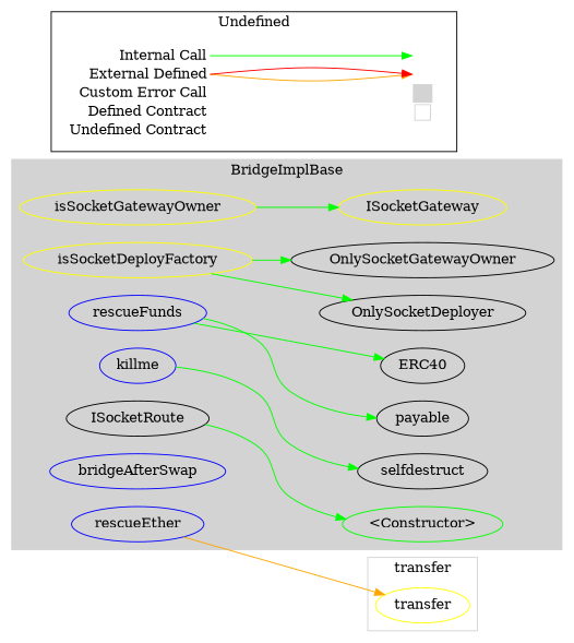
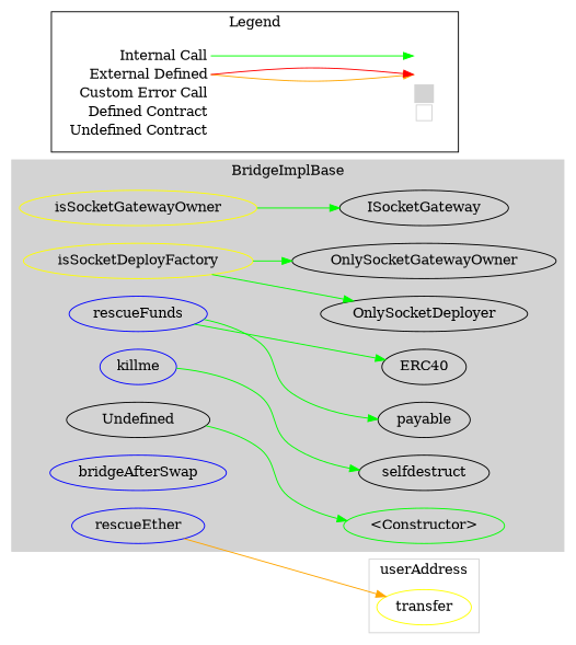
  digraph {
    compound=true
    rankdir=LR
    edge [color=green]
    n1 [color=green label="<Constructor>"]
    n2 [color=yellow label=isSocketGatewayOwner]
    n3 [color=yellow label=isSocketDeployFactory]
    n4 [color=blue label=rescueFunds]
    n5 [color=blue label=rescueEther]
    n6 [color=blue label=killme]
    n7 [color=blue label=bridgeAfterSwap]
-   n8 [label=ISocketRoute]
-   n9 [label=ISocketGateway color=yellow]
+   n8 [label=Undefined]
+   n9 [label=ISocketGateway]
    n10 [label=OnlySocketGatewayOwner]
    n11 [label=OnlySocketDeployer]
    n12 [label=ERC40]
    n13 [label=selfdestruct]
    n14 [label=payable]
    n15 [color=yellow label=transfer]
    n16 [label=<<table border="0" cellpadding="2" cellspacing="0" cellborder="0">   <tr><td align="right" port="i1">Internal Call</td></tr>   <tr><td align="right" port="i2">External Defined</td></tr>   <tr><td align="right" port="i2">Custom Error Call</td></tr>   <tr><td align="right" port="i3">Defined Contract</td></tr>   <tr><td align="right" port="i4">Undefined Contract</td></tr>   </table>> shape=plaintext]
    n17 [label=<<table border="0" cellpadding="2" cellspacing="0" cellborder="0">   <tr><td port="i1">&nbsp;&nbsp;&nbsp;</td></tr>   <tr><td port="i2">&nbsp;&nbsp;&nbsp;</td></tr>   <tr><td port="i3" bgcolor="lightgray">&nbsp;&nbsp;&nbsp;</td></tr>   <tr><td port="i4">     <table border="1" cellborder="0" cellspacing="0" cellpadding="7" color="lightgray">       <tr>        <td></td>       </tr>      </table>   </td></tr>   </table>> shape=plaintext]
    subgraph cluster_1 {
      bgcolor=lightgray
      color=lightgray
      label=BridgeImplBase
      style=filled
      n1
      n2
      n3
      n4
      n5
      n6
      n7
      n8
      n9
      n10
      n11
      n12
      n13
      n14
    }
    subgraph cluster_2 {
      color=lightgray
-     label=transfer
+     label=userAddress
      n15
    }
    subgraph cluster_3 {
-     label=Undefined
+     label=Legend
      n16
      n17
    }
    n2 -> n9
    n3 -> n10
    n3 -> n11
    n4 -> n12
    n4 -> n14
    n5 -> n15 [color=orange]
    n6 -> n13
    n8 -> n1
    n16 -> n17 [headport="i1:w" tailport="i1:e"]
    n16 -> n17 [color=orange headport="i2:w" tailport="i2:e"]
    n16 -> n17 [color=red headport="i2:w" tailport="i2:e"]
  }
